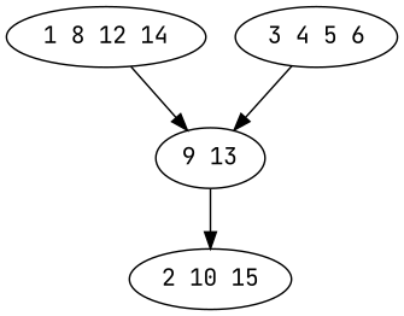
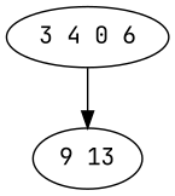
  digraph {
    fontname="JetBrains Mono"
    node [fontname="JetBrains Mono"]
    edge [fontname="JetBrains Mono"]
-   n1 [label="1 8 12 14"]
    n2 [label="9 13"]
-   n3 [label="2 10 15"]
-   n4 [label="3 4 5 6"]
-   n1 -> n2
-   n2 -> n3
+   n4 [label="3 4 0 6"]
    n4 -> n2
  }
